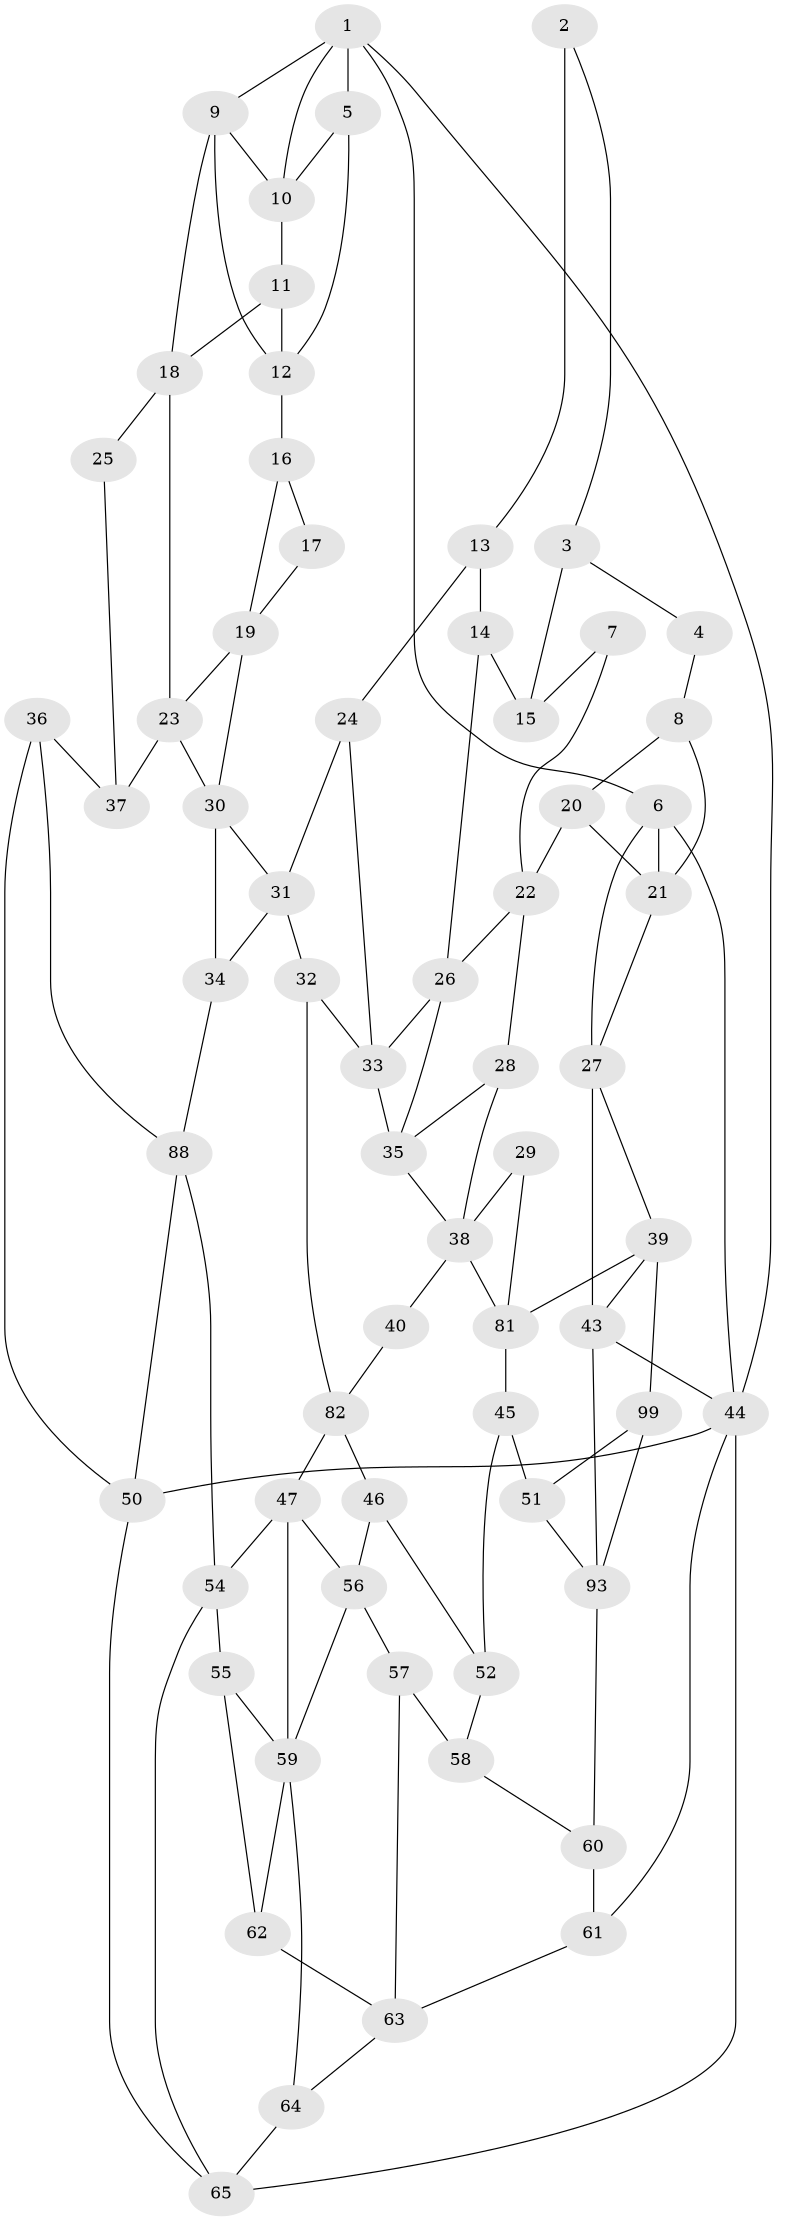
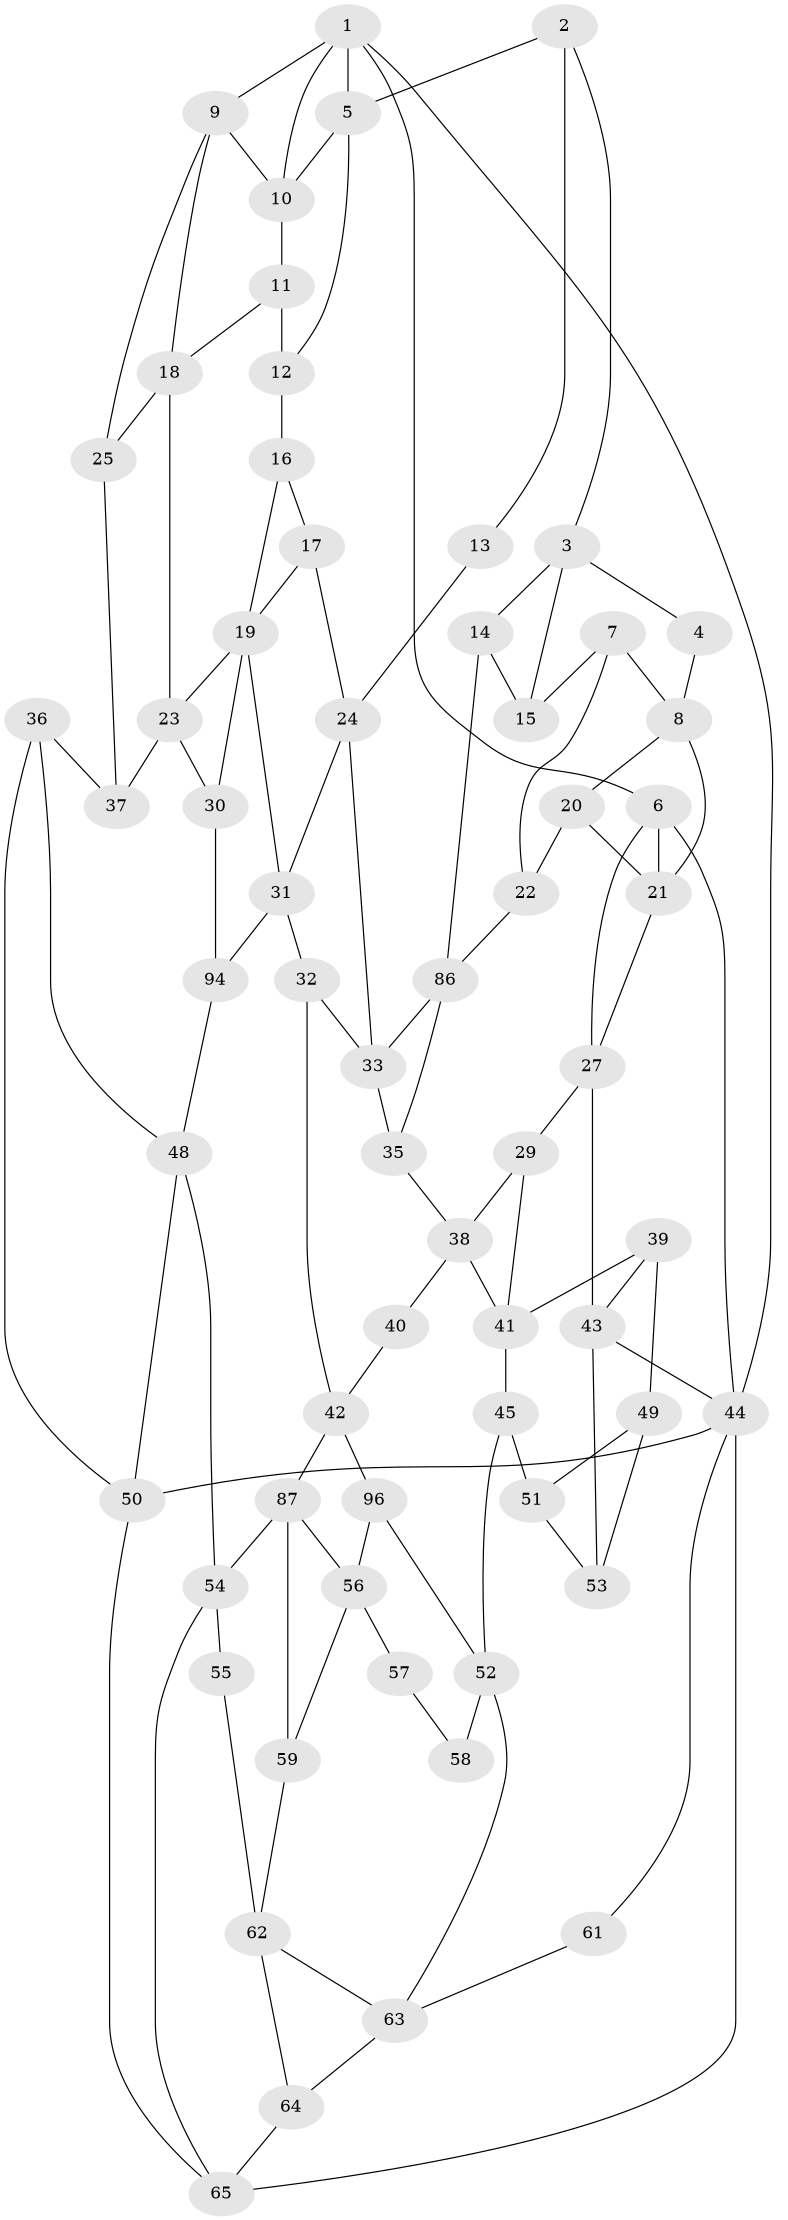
  graph {
    node [color=gray90 style=filled]
    edge [weight=1.0]
    1
    5
    6
    9
    10
    44
    12
    21
    27
    18
    25
    11
    50
    61
    65
    2
    3
    13
    4
    15
    14
    24
    8
    20
    16
    29
    43
    7
    22
-   26
-   28
+   26 [label=86]
    23
    37
    17
    19
    31
    33
    35
    30
-   34
+   34 [label=94]
    38
    32
-   41 [label=81]
-   53 [label=93]
+   41
+   53
    40
    45
-   48 [label=88]
-   42 [label=82]
-   46
-   47
+   48
+   42
+   46 [label=96]
+   47 [label=87]
    54
    36
    39
-   49 [label=99]
+   49
    51
    52
    56
    59
-   60
    63
    58
    57
    55
    62
    64
    1 -- 5
    1 -- 6
    1 -- 9
    1 -- 10
    1 -- 44
    5 -- 10
    5 -- 12
    6 -- 44
    6 -- 21
    6 -- 27
    9 -- 10
    9 -- 18
-   9 -- 12
+   9 -- 25
    10 -- 11
    44 -- 50
    44 -- 61
    44 -- 65
    12 -- 16 [weight=2.0]
    21 -- 27
-   27 -- 39
+   27 -- 29
    27 -- 43
    18 -- 25
    18 -- 23
    25 -- 37 [weight=2.0]
    11 -- 12
    11 -- 18
    50 -- 65
    61 -- 63
+   2 -- 5
    2 -- 3
    2 -- 13
    3 -- 4
    3 -- 15 [weight=2.0]
-   13 -- 14
+   3 -- 14
    13 -- 24
    4 -- 8
    14 -- 15
    14 -- 26
    24 -- 31
    24 -- 33
    8 -- 21
    8 -- 20
    20 -- 21
    20 -- 22
    16 -- 17
    16 -- 19
    29 -- 38
    29 -- 41
    43 -- 44
    43 -- 53
    7 -- 15
+   7 -- 8
    7 -- 22
    22 -- 26
-   22 -- 28
    26 -- 33
    26 -- 35
-   28 -- 35
-   28 -- 38
    23 -- 37
    23 -- 30
+   17 -- 24
    17 -- 19
    19 -- 23
    19 -- 30
    31 -- 34
    31 -- 32
    33 -- 35
    35 -- 38
-   30 -- 31
+   19 -- 31
    30 -- 34
    34 -- 48
    38 -- 41
    38 -- 40
    32 -- 33
    32 -- 42
    41 -- 45
-   53 -- 60
    40 -- 42
    45 -- 51
    45 -- 52
    48 -- 50
    48 -- 54
    42 -- 46
    42 -- 47
    46 -- 52
    46 -- 56
    47 -- 54
    47 -- 56
    47 -- 59
    54 -- 65
    54 -- 55
    36 -- 50
    36 -- 37
    36 -- 48
    39 -- 43
    39 -- 41
    39 -- 49
    49 -- 53
    49 -- 51 [weight=2.0]
    51 -- 53
    52 -- 58
    56 -- 59
    56 -- 57
    59 -- 62
-   60 -- 61
    63 -- 64
-   58 -- 60 [weight=2.0]
-   57 -- 63
+   52 -- 63
    57 -- 58
-   55 -- 59
    55 -- 62
    62 -- 63
-   59 -- 64
+   62 -- 64
    64 -- 65
  }
